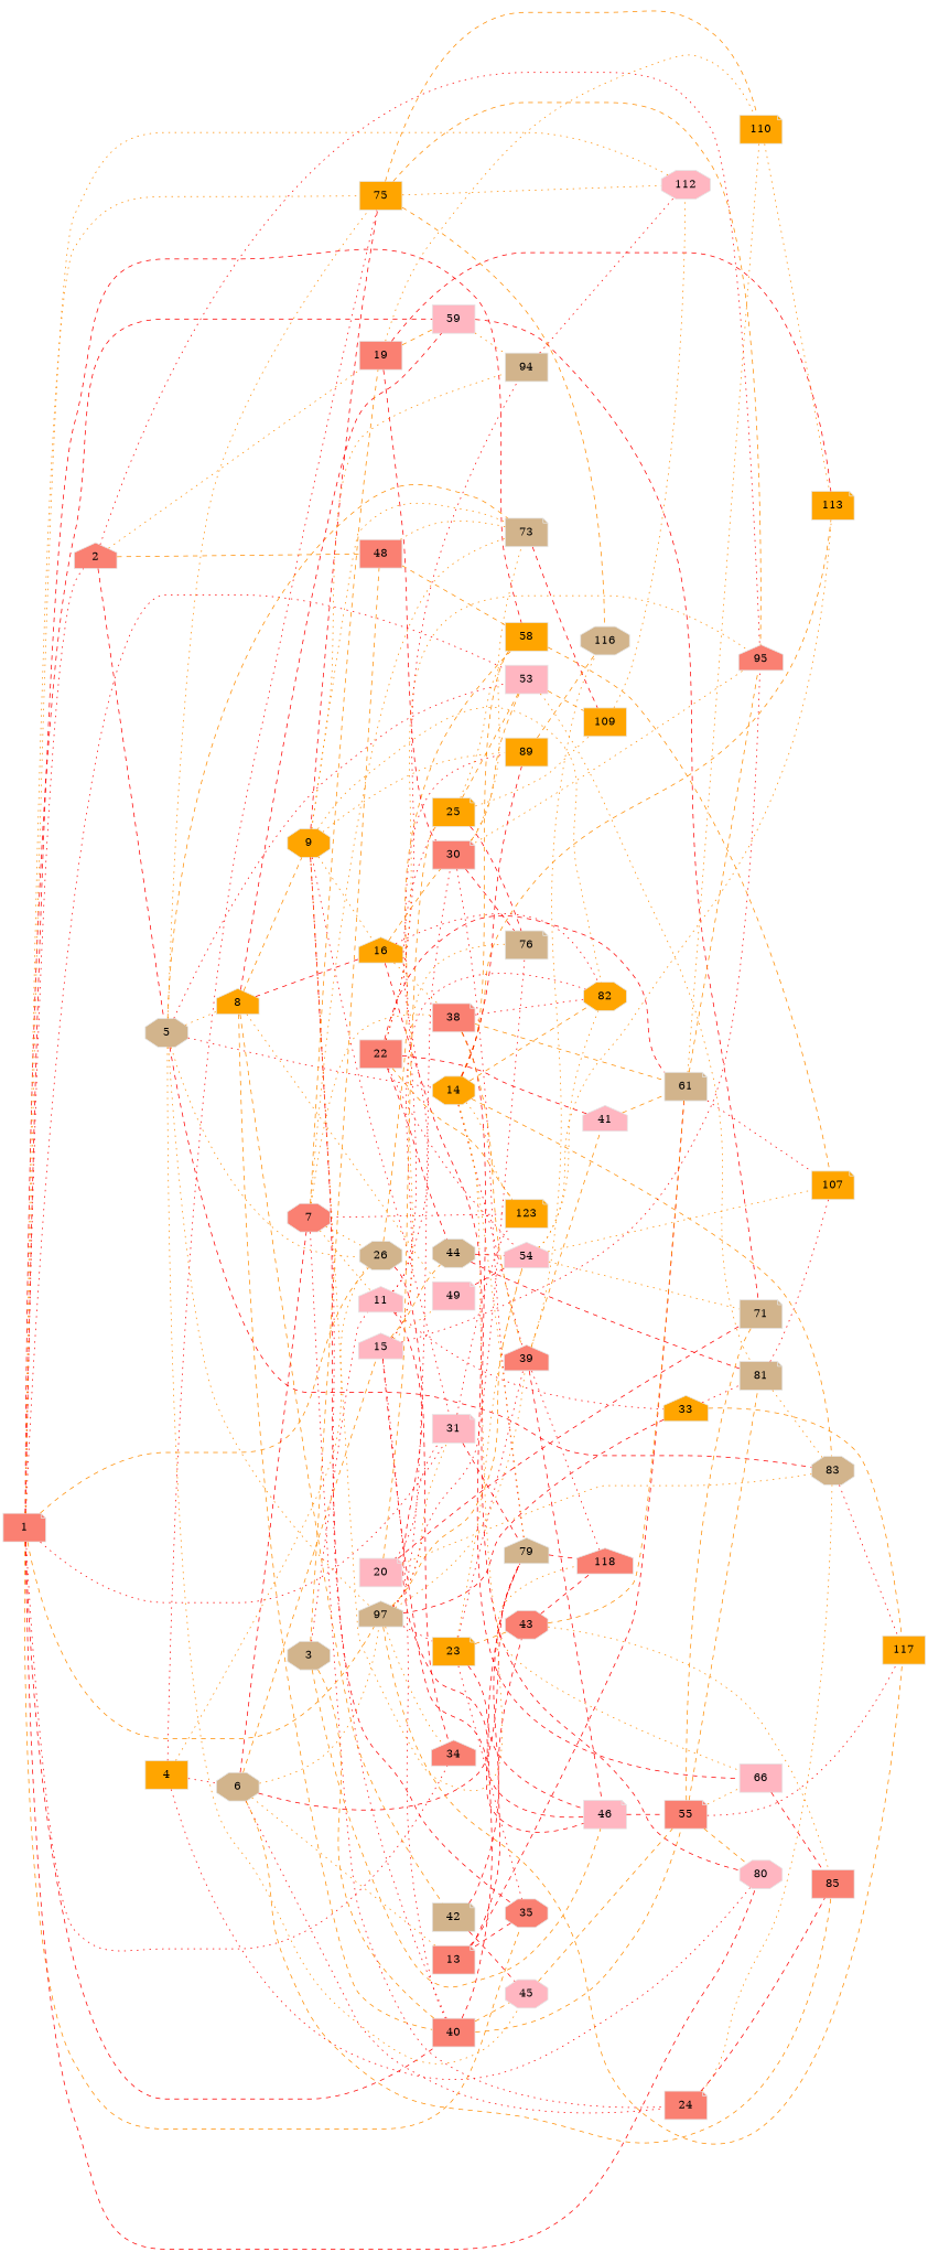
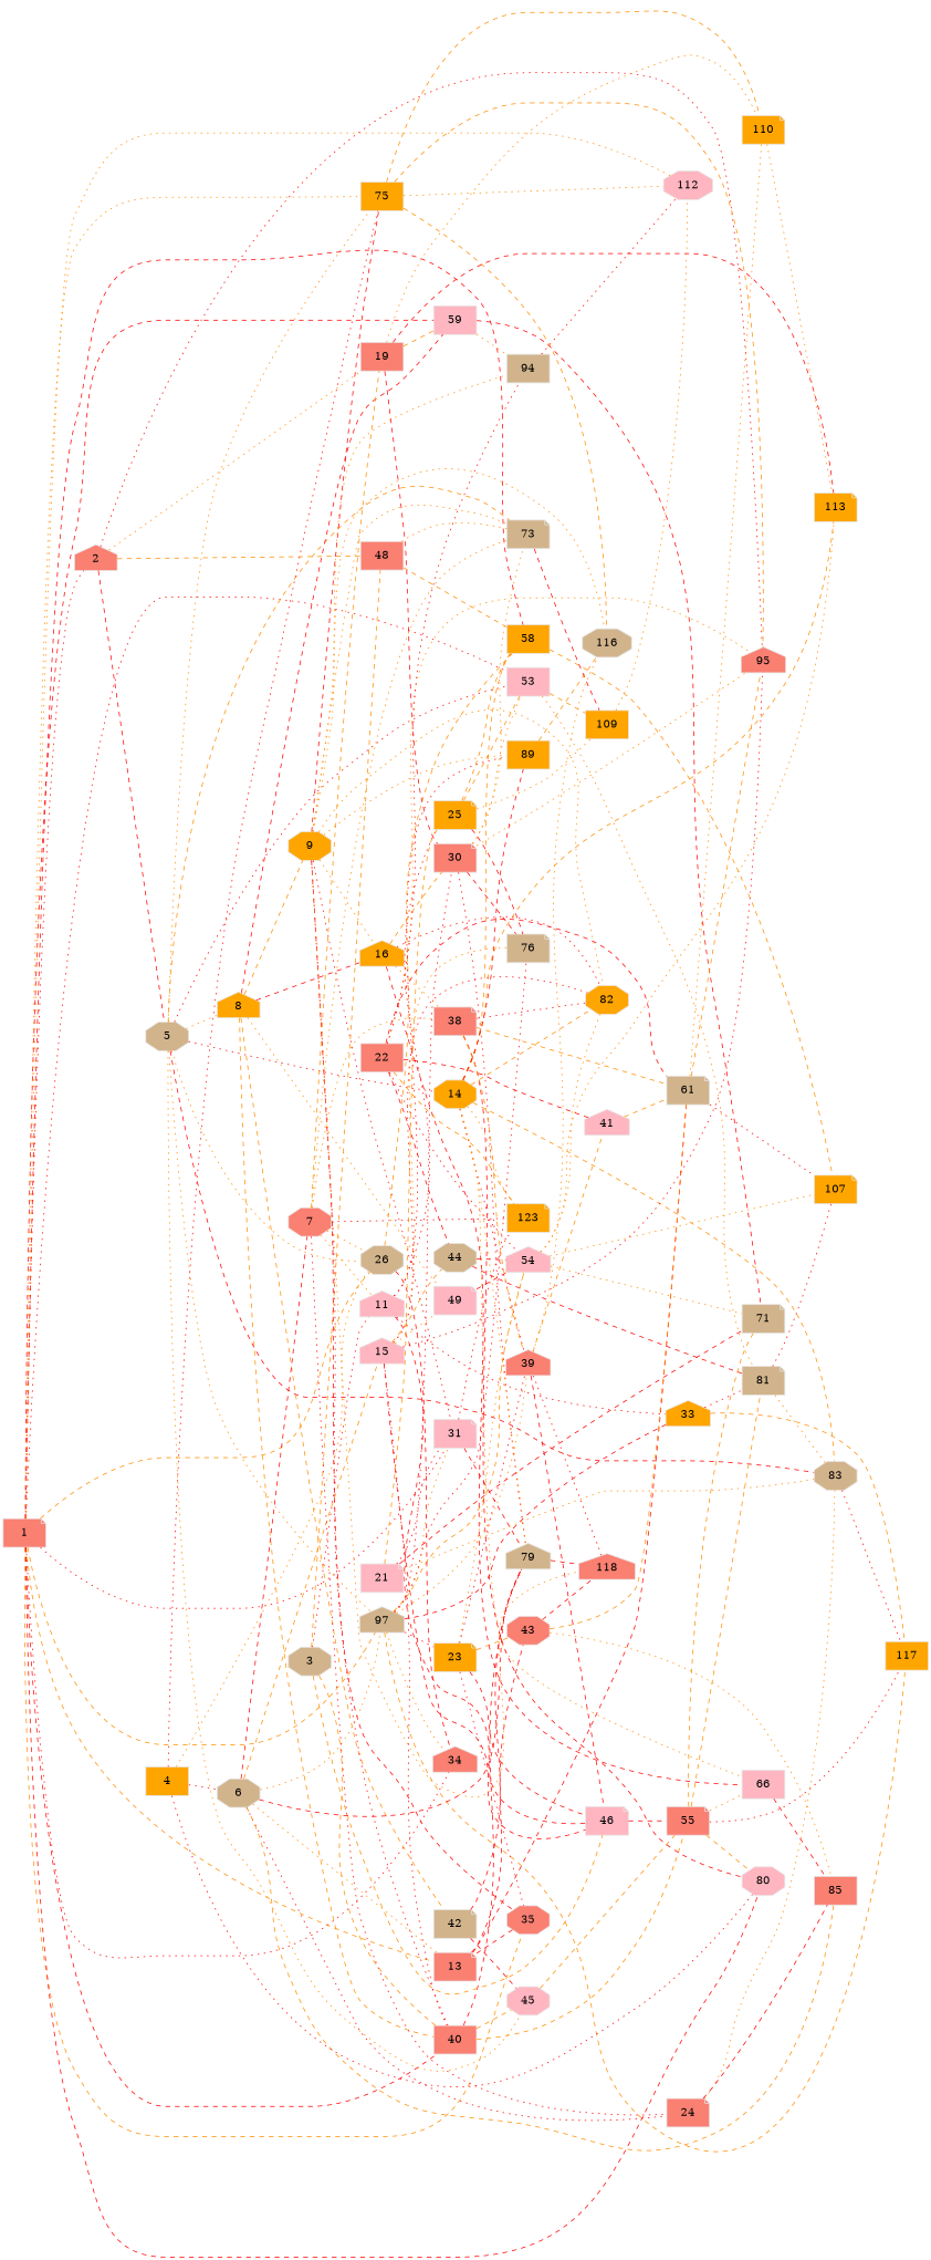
  graph {
    rankdir=LR
    node [color=gray90 fillcolor=salmon shape=note style=filled]
    edge [color=darkorange style=dotted]
    1 [super="+57+47"]
    2 [shape=house super="+12"]
    13 [super="+50"]
    n4 [fillcolor=tan label=97 shape=house super="+18+62"]
    26 [fillcolor=tan shape=octagon super="+91"]
    31 [fillcolor=lightpink super="+77"]
    34 [shape=house]
    35 [shape=octagon]
    40 [shape=box super="+56+96"]
    53 [fillcolor=lightpink shape=box super="+78"]
    58 [fillcolor=orange shape=box super="+132"]
    59 [fillcolor=lightpink shape=box super="+88"]
    75 [fillcolor=orange shape=box super="+131+93"]
    80 [fillcolor=lightpink shape=octagon]
    n15 [fillcolor=lightpink label=112 shape=octagon]
    5 [fillcolor=tan shape=octagon super="+84+10+21"]
    19 [shape=box super="+101"]
    48 [shape=box]
    95 [shape=house super="+102"]
    43 [shape=octagon super="+60"]
    61 [fillcolor=tan super="+130+128"]
    33 [fillcolor=orange shape=house]
    39 [shape=house super="+104+97"]
    76 [fillcolor=tan]
    30 [super="+32+37"]
    23 [fillcolor=orange super="+112"]
    54 [fillcolor=lightpink shape=house super="+105"]
    117 [fillcolor=orange shape=box]
    79 [fillcolor=tan shape=house super="+111"]
    123 [fillcolor=orange]
    45 [fillcolor=lightpink shape=octagon]
    55 [super="+90+92"]
    109 [fillcolor=orange shape=box]
    81 [fillcolor=tan super="+106"]
    107 [fillcolor=orange]
    94 [fillcolor=tan shape=box]
    71 [fillcolor=tan]
    116 [fillcolor=tan shape=octagon]
    110 [fillcolor=orange]
    8 [fillcolor=orange shape=house super="+125+103"]
    14 [fillcolor=orange shape=octagon super="+36"]
    73 [fillcolor=tan super="+87"]
    83 [fillcolor=tan shape=octagon super="+100"]
    113 [fillcolor=orange]
    11 [fillcolor=lightpink shape=house super="+51"]
    46 [fillcolor=lightpink super="+70"]
    89 [fillcolor=orange shape=box]
    25 [fillcolor=orange super="+52"]
    3 [fillcolor=tan shape=octagon]
    6 [fillcolor=tan shape=octagon super="+126+67"]
    7 [shape=octagon super="+63+49"]
    15 [fillcolor=lightpink shape=house super="+86+127"]
    24
    85 [shape=box]
    4 [fillcolor=orange shape=box]
    9 [fillcolor=orange shape=octagon super="+68+27"]
    16 [fillcolor=orange shape=house super="+133"]
    n58 [fillcolor=lightpink label=49]
    42 [fillcolor=tan]
    82 [fillcolor=orange shape=octagon super="+129"]
    66 [fillcolor=lightpink shape=box]
    38 [super="+120"]
    44 [fillcolor=tan shape=octagon]
    118 [shape=house]
    41 [fillcolor=lightpink shape=house]
-   20 [fillcolor=lightpink]
+   20 [fillcolor=lightpink label=21]
    22 [shape=box super="+98+64"]
    1 -- 2 [color=red weight=2]
+   1 -- 13 [style=dashed]
    1 -- n4 [style=dashed]
    1 -- 26 [style=dashed]
    1 -- 31 [color=red]
    1 -- 34 [color=red weight=2]
    1 -- 35 [style=dashed]
    1 -- 40 [color=red style=dashed]
    1 -- 53 [color=red]
    1 -- 58 [color=red style=dashed]
    1 -- 59 [color=red style=dashed]
    1 -- 75
    1 -- 80 [color=red style=dashed]
    1 -- n15
    2 -- 5 [color=red style=dashed]
    2 -- 19
    2 -- 48 [style=dashed]
    2 -- 95 [color=red]
    13 -- 35 [color=red style=dashed]
    13 -- 43 [color=red style=dashed weight=2]
    13 -- 61 [color=red style=dashed]
    n4 -- 31
    n4 -- 34
    n4 -- 33 [color=red style=dashed]
    n4 -- 39
    n4 -- 76 [color=red]
    n4 -- 30 [color=red]
    n4 -- 23 [color=red]
    n4 -- 54 [style=dashed]
    n4 -- 117 [style=dashed]
    26 -- 34 [color=red style=dashed]
    26 -- 58 [style=dashed]
    31 -- 79 [color=red style=dashed]
    31 -- 123 [color=red]
    40 -- 79 [color=red style=dashed]
    40 -- 45 [style=dashed]
    40 -- 55 [style=dashed]
    53 -- 109 [style=dashed]
    53 -- 81
    58 -- 107 [style=dashed]
    59 -- 94
    59 -- 71 [color=red style=dashed]
    75 -- n15
    75 -- 95 [style=dashed]
    75 -- 116 [style=dashed]
    75 -- 110 [style=dashed]
    5 -- n4
    5 -- 26
    5 -- 53 [color=red]
    5 -- 75
    5 -- 45
    5 -- 8
    5 -- 14 [color=red]
    5 -- 73 [style=dashed]
    5 -- 83 [color=red style=dashed]
    19 -- 59 [style=dashed]
    19 -- 30 [color=red style=dashed]
    19 -- 110
    19 -- 113 [color=red style=dashed]
    48 -- 58 [style=dashed]
    48 -- 73
    43 -- 61 [style=dashed]
    43 -- 85
    43 -- 118 [color=red style=dashed]
    61 -- 95 [style=dashed]
    61 -- 107 [color=red]
    61 -- 110
    33 -- 117 [style=dashed]
    33 -- 81 [color=red]
    39 -- 116
    39 -- 46 [color=red style=dashed]
    39 -- 118 [color=red]
    39 -- 41 [style=dashed]
-   30 -- 53 [style=dashed]
+   30 -- 53
    30 -- 95
    30 -- 76 [color=red style=dashed]
    30 -- 79 [color=red]
    30 -- 73
    23 -- 35 [color=red]
    23 -- 43 [style=dashed]
    23 -- 39 [color=red]
    23 -- 54
    23 -- 46 [color=red style=dashed]
    54 -- 107
    54 -- 71
    54 -- 113
    54 -- 82
    79 -- 118 [color=red style=dashed]
    45 -- 55 [style=dashed]
    55 -- 80 [style=dashed]
    55 -- 117 [color=red]
    55 -- 81 [style=dashed]
    55 -- 71 [style=dashed]
    55 -- 66
    109 -- n15
    81 -- 107 [color=red]
    81 -- 83
    94 -- n15 [color=red]
    110 -- 113
    8 -- 40 [style=dashed]
    8 -- 59 [color=red style=dashed weight=2]
    8 -- 9 [style=dashed]
    8 -- 16 [color=red style=dashed]
    8 -- n58
    8 -- 42 [style=dashed]
    14 -- 58 [style=dashed]
    14 -- 39 [color=red]
    14 -- 79
    14 -- 123
    14 -- 83 [style=dashed]
    14 -- 113 [style=dashed]
    14 -- 89 [color=red style=dashed]
    14 -- 82 [style=dashed]
    14 -- 66
    73 -- 109 [color=red style=dashed]
    83 -- 117 [color=red]
    11 -- 33 [color=red]
    11 -- 46 [color=red style=dashed]
    11 -- 89 [color=red]
    11 -- 25 [color=red]
    46 -- 55 [color=red style=dashed]
    89 -- 116 [style=dashed]
    25 -- 53 [style=dashed]
-   25 -- 58
+   25 -- 58 [style=dashed]
    25 -- 76 [color=red style=dashed]
    25 -- 109
    3 -- 40 [style=dashed]
    3 -- 48 [style=dashed]
    3 -- 11 [color=red]
    3 -- 46 [style=dashed]
    6 -- 13
    6 -- n4
    6 -- 79 [color=red style=dashed]
    6 -- 7 [color=red style=dashed]
    6 -- 15 [style=dashed]
    6 -- 24 [color=red]
    6 -- 85 [style=dashed]
    7 -- 26
    7 -- 19 [style=dashed]
    7 -- 123 [color=red]
    7 -- 73
    7 -- 11
    7 -- 24 [color=red]
    7 -- 38
    15 -- 40 [color=red]
    15 -- 95 [color=red]
    15 -- 76
    15 -- 46 [color=red style=dashed]
    15 -- n58
    15 -- 82 [color=red]
    15 -- 44 [style=dashed]
    24 -- 83
    24 -- 85 [color=red style=dashed]
    4 -- 26
    4 -- 75 [color=red]
    4 -- 80 [color=red]
    4 -- 6 [color=red]
    9 -- 31 [color=red]
    9 -- 35 [color=red style=dashed]
    9 -- 40 [color=red]
    9 -- 75 [color=red style=dashed]
    9 -- 94
+   9 -- 116
    9 -- 73
    9 -- 89
    9 -- 16
    9 -- 82
    9 -- 118
    16 -- 30 [style=dashed]
    16 -- 82 [color=red]
    16 -- 66 [color=red style=dashed]
    16 -- 38
    n58 -- 54 [color=red style=dashed weight=2]
    42 -- 79 [color=red style=dashed weight=2]
    42 -- 45 [color=red style=dashed]
    66 -- 85 [color=red style=dashed]
    38 -- 80 [color=red style=dashed]
    38 -- 61 [style=dashed]
    38 -- 39 [style=dashed]
    38 -- 82 [color=red]
    44 -- 54 [color=red style=dashed]
    44 -- 81 [color=red style=dashed]
    41 -- 61 [style=dashed]
    20 -- 31 [color=red]
    20 -- 71 [color=red style=dashed]
    20 -- 83
    20 -- 25 [style=dashed]
    22 -- 95
    22 -- 61 [color=red style=dashed]
    22 -- 54 [color=red]
    22 -- 123 [style=dashed]
    22 -- 94 [color=red]
    22 -- 44 [color=red style=dashed]
    22 -- 41 [color=red style=dashed weight=2]
  }
